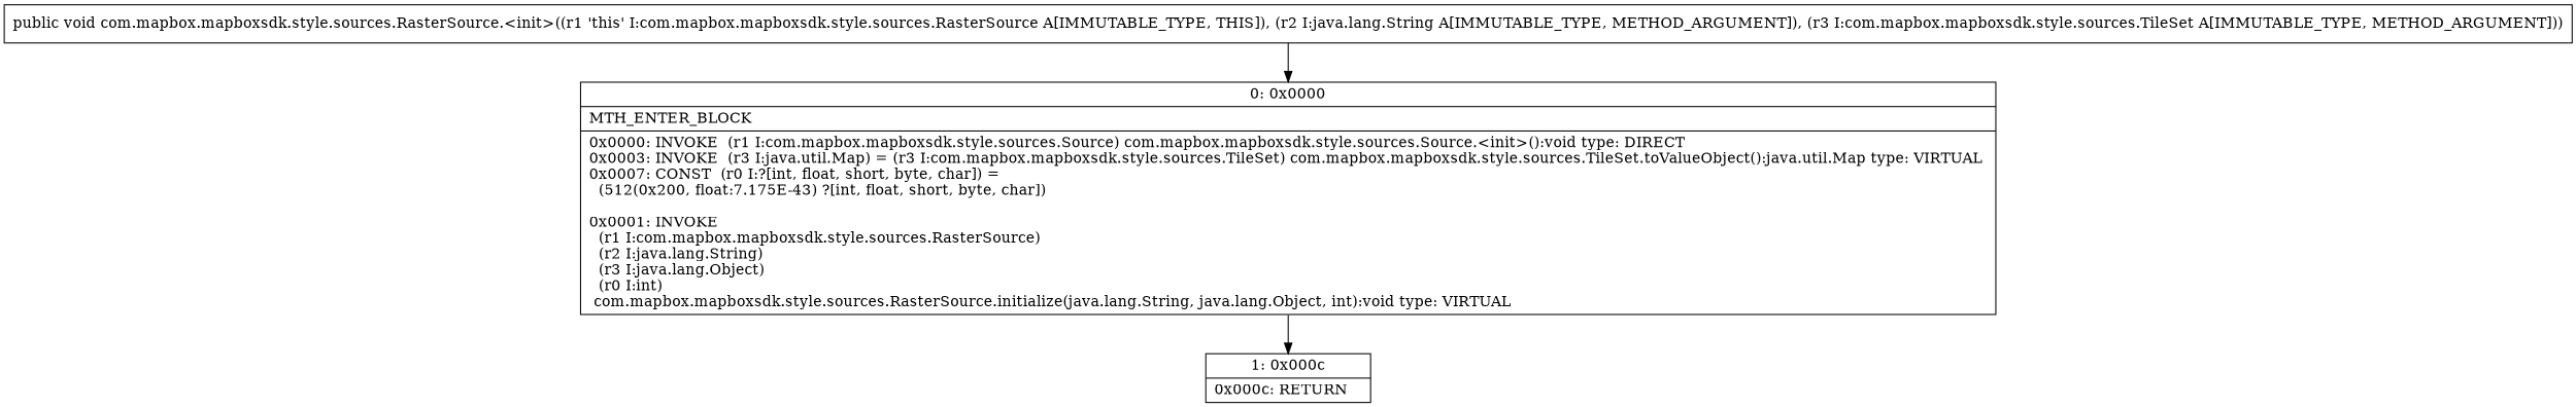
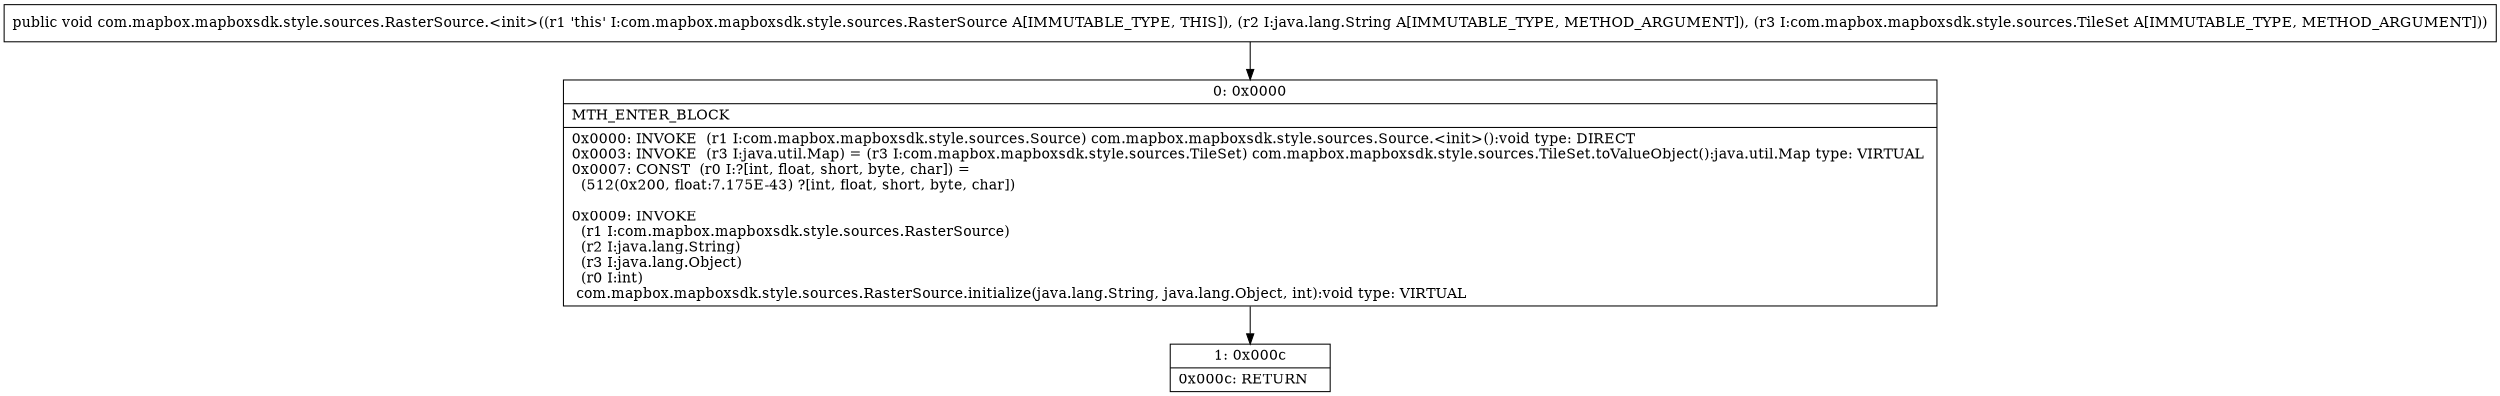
  digraph {
    node [shape=record]
-   n1 [label="{0\:\ 0x0000|MTH_ENTER_BLOCK\l|0x0000: INVOKE  (r1 I:com.mapbox.mapboxsdk.style.sources.Source) com.mapbox.mapboxsdk.style.sources.Source.\<init\>():void type: DIRECT \l0x0003: INVOKE  (r3 I:java.util.Map) = (r3 I:com.mapbox.mapboxsdk.style.sources.TileSet) com.mapbox.mapboxsdk.style.sources.TileSet.toValueObject():java.util.Map type: VIRTUAL \l0x0007: CONST  (r0 I:?[int, float, short, byte, char]) = \l  (512(0x200, float:7.175E\-43) ?[int, float, short, byte, char])\l \l0x0001: INVOKE  \l  (r1 I:com.mapbox.mapboxsdk.style.sources.RasterSource)\l  (r2 I:java.lang.String)\l  (r3 I:java.lang.Object)\l  (r0 I:int)\l com.mapbox.mapboxsdk.style.sources.RasterSource.initialize(java.lang.String, java.lang.Object, int):void type: VIRTUAL \l}"]
+   n1 [label="{0\:\ 0x0000|MTH_ENTER_BLOCK\l|0x0000: INVOKE  (r1 I:com.mapbox.mapboxsdk.style.sources.Source) com.mapbox.mapboxsdk.style.sources.Source.\<init\>():void type: DIRECT \l0x0003: INVOKE  (r3 I:java.util.Map) = (r3 I:com.mapbox.mapboxsdk.style.sources.TileSet) com.mapbox.mapboxsdk.style.sources.TileSet.toValueObject():java.util.Map type: VIRTUAL \l0x0007: CONST  (r0 I:?[int, float, short, byte, char]) = \l  (512(0x200, float:7.175E\-43) ?[int, float, short, byte, char])\l \l0x0009: INVOKE  \l  (r1 I:com.mapbox.mapboxsdk.style.sources.RasterSource)\l  (r2 I:java.lang.String)\l  (r3 I:java.lang.Object)\l  (r0 I:int)\l com.mapbox.mapboxsdk.style.sources.RasterSource.initialize(java.lang.String, java.lang.Object, int):void type: VIRTUAL \l}"]
    n2 [label="{1\:\ 0x000c|0x000c: RETURN   \l}"]
    n3 [label="{public void com.mapbox.mapboxsdk.style.sources.RasterSource.\<init\>((r1 'this' I:com.mapbox.mapboxsdk.style.sources.RasterSource A[IMMUTABLE_TYPE, THIS]), (r2 I:java.lang.String A[IMMUTABLE_TYPE, METHOD_ARGUMENT]), (r3 I:com.mapbox.mapboxsdk.style.sources.TileSet A[IMMUTABLE_TYPE, METHOD_ARGUMENT])) }"]
    n1 -> n2
    n3 -> n1
  }
